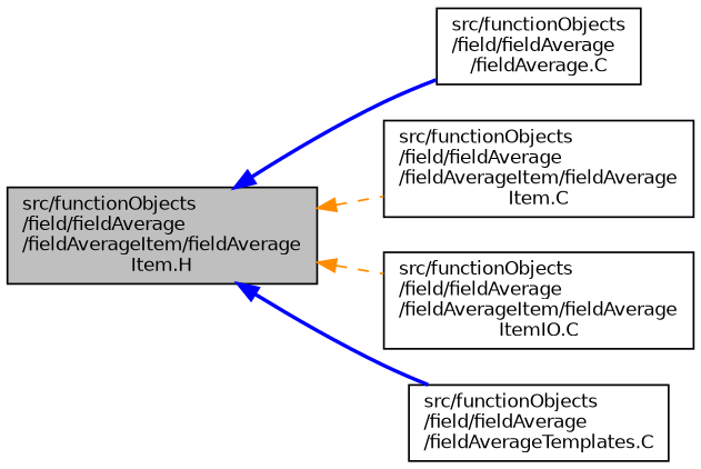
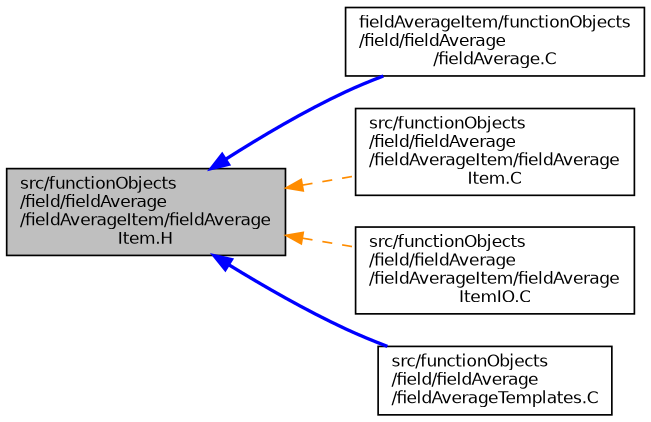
  digraph {
    rankdir=LR
    node [color=black fontname=Helvetica fontsize=10 shape=record]
    edge [color=blue dir=back fontname=Helvetica fontsize=10 labelfontname=Helvetica labelfontsize=10 style=bold]
    n1 [fillcolor=grey75 fontcolor=black height=0.2 label="src/functionObjects\l/field/fieldAverage\l/fieldAverageItem/fieldAverage\lItem.H" style=filled width=0.4]
-   n2 [height=0.2 label="src/functionObjects\l/field/fieldAverage\l/fieldAverage.C" width=0.4]
+   n2 [height=0.2 label="fieldAverageItem/functionObjects\l/field/fieldAverage\l/fieldAverage.C" width=0.4]
    n3 [height=0.2 label="src/functionObjects\l/field/fieldAverage\l/fieldAverageItem/fieldAverage\lItem.C" width=0.4]
    n4 [height=0.2 label="src/functionObjects\l/field/fieldAverage\l/fieldAverageItem/fieldAverage\lItemIO.C" width=0.4]
    n5 [height=0.2 label="src/functionObjects\l/field/fieldAverage\l/fieldAverageTemplates.C" width=0.4]
    n1 -> n2
    n1 -> n3 [color=darkorange style=dashed]
    n1 -> n4 [color=darkorange style=dashed]
    n1 -> n5
  }
